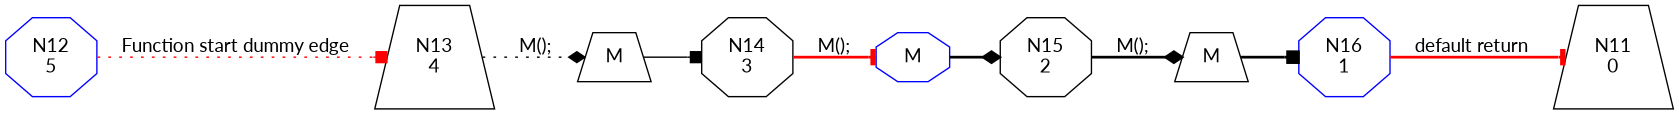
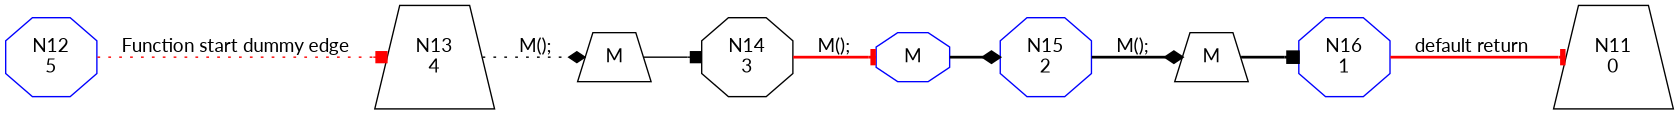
  digraph {
    fontname=Lato
    rankdir=LR
    node [color=black fontname=Lato shape=octagon]
    edge [arrowhead=box color=black fontname=Lato style=bold]
    n1 [color=blue label="N12\n5"]
    n2 [label="N13\n4" shape=trapezium]
    n3 [label=M shape=trapezium]
    n4 [label="N14\n3"]
    n5 [color=blue label=M]
-   n6 [label="N15\n2"]
+   n6 [color=blue label="N15\n2"]
    n7 [label=M shape=trapezium]
    n8 [color=blue label="N16\n1"]
    n9 [label="N11\n0" shape=trapezium]
    n1 -> n2 [color=red label="Function start dummy edge" style=dotted]
    n2 -> n3 [arrowhead=diamond label="M();" style=dotted]
    n3 -> n4 [style=solid]
    n4 -> n5 [arrowhead=tee color=red label="M();"]
    n5 -> n6 [arrowhead=diamond]
    n6 -> n7 [arrowhead=diamond label="M();"]
    n7 -> n8
    n8 -> n9 [arrowhead=tee color=red label="default return"]
  }
